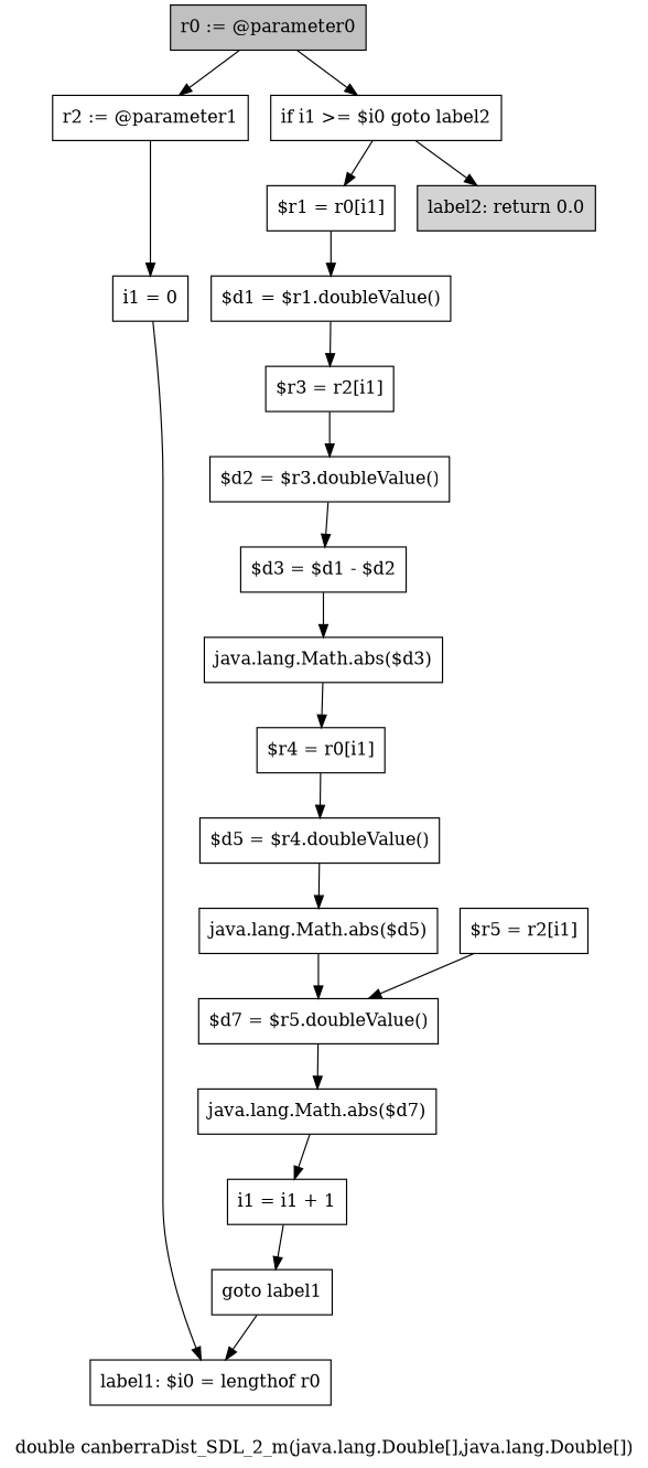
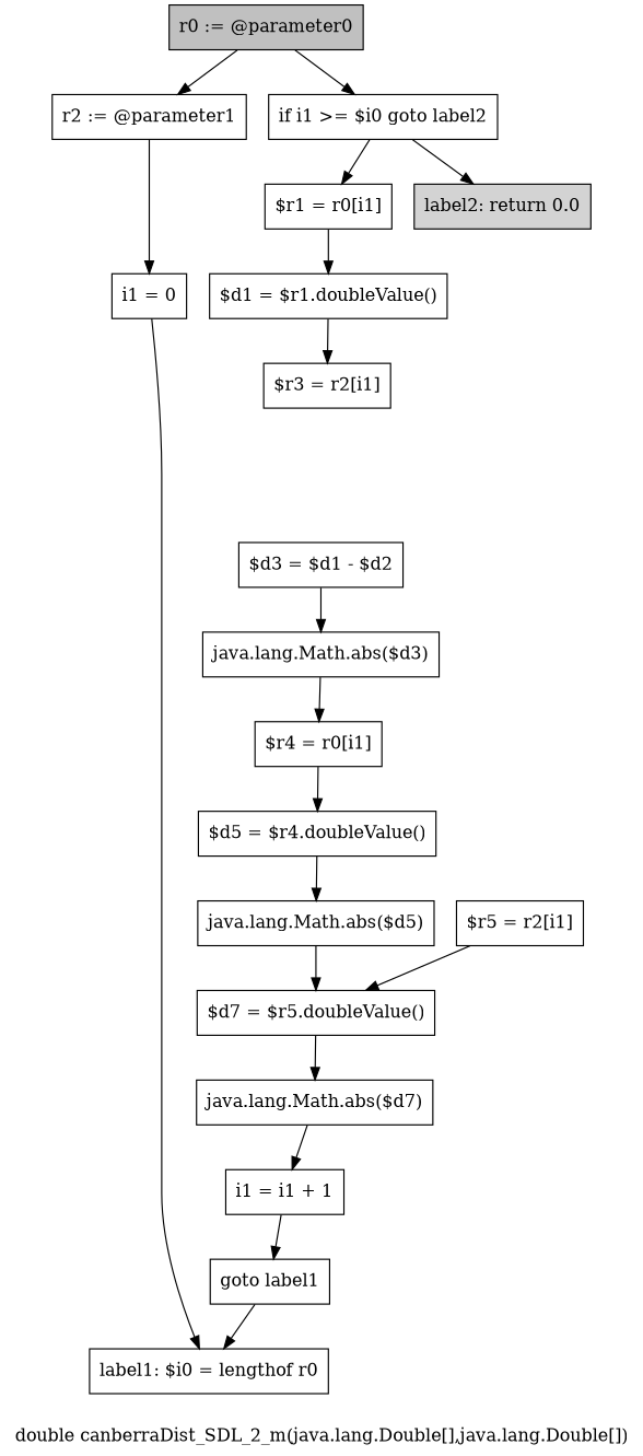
  digraph {
    label="double canberraDist_SDL_2_m(java.lang.Double[],java.lang.Double[])"
    node [shape=box]
    n1 [fillcolor=gray label="r0 := @parameter0" style=filled]
    n2 [label="r2 := @parameter1"]
    n3 [label="if i1 >= $i0 goto label2"]
    n4 [label="i1 = 0"]
    n5 [label="label1: $i0 = lengthof r0"]
    n6 [label="$r1 = r0[i1]"]
    n7 [fillcolor=lightgray label="label2: return 0.0" style=filled]
    n8 [label="$d1 = $r1.doubleValue()"]
    n9 [label="$r3 = r2[i1]"]
-   n10 [label="$d2 = $r3.doubleValue()"]
    n11 [label="$d3 = $d1 - $d2"]
    n12 [label="java.lang.Math.abs($d3)"]
    n13 [label="$r4 = r0[i1]"]
    n14 [label="$d5 = $r4.doubleValue()"]
    n15 [label="java.lang.Math.abs($d5)"]
    n16 [label="$d7 = $r5.doubleValue()"]
    n17 [label="$r5 = r2[i1]"]
    n18 [label="java.lang.Math.abs($d7)"]
    n19 [label="i1 = i1 + 1"]
    n20 [label="goto label1"]
    n1 -> n2
    n1 -> n3
    n2 -> n4
    n3 -> n6
    n3 -> n7
    n4 -> n5
    n6 -> n8
    n8 -> n9
-   n9 -> n10
-   n10 -> n11
    n11 -> n12
    n12 -> n13
    n13 -> n14
    n14 -> n15
    n15 -> n16
    n16 -> n18
    n17 -> n16
    n18 -> n19
    n19 -> n20
    n20 -> n5
  }
